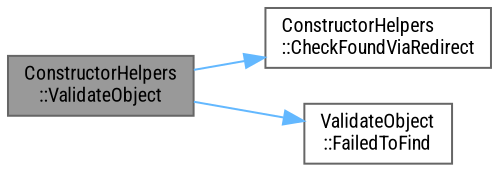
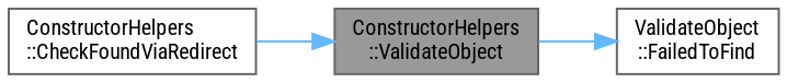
  digraph {
    fontname="Roboto Condensed"
    rankdir=LR
    node [color=grey40 fillcolor=white fontname="Roboto Condensed" fontsize=10 shape=box style=filled]
    edge [color=steelblue1 fontname="Roboto Condensed" fontsize=10 labelfontname=Helvetica labelfontsize=10 style=solid]
    n1 [color=gray40 fillcolor=grey60 fontcolor=black height=0.2 label="ConstructorHelpers\l::ValidateObject" width=0.4]
    n2 [height=0.2 label="ConstructorHelpers\l::CheckFoundViaRedirect" width=0.4]
    n3 [height=0.2 label="ValidateObject\l::FailedToFind" width=0.4]
-   n1 -> n2
+   n2 -> n1
    n1 -> n3
  }
